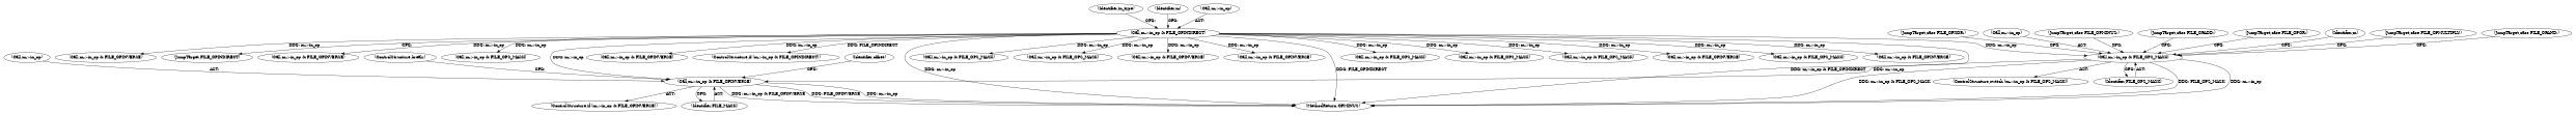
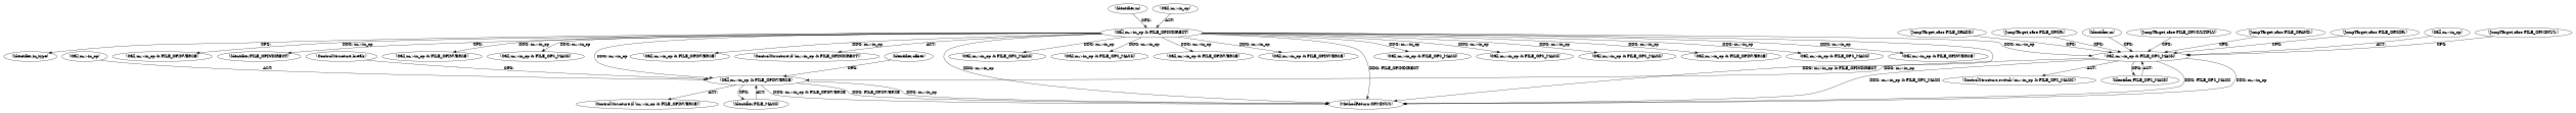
  digraph {
    n1 [label="(Call,m->in_op & FILE_OPS_MASK)"]
    n2 [label="(Call,m->in_op & FILE_OPINVERSE)"]
    n3 [label="(ControlStructure,switch (m->in_op & FILE_OPS_MASK))"]
    n4 [label="(Identifier,FILE_OPS_MASK)"]
    n5 [label="(MethodReturn,OPMINUS)"]
    n6 [label="(ControlStructure,if (m->in_op & FILE_OPINVERSE))"]
    n7 [label="(Identifier,FILE_MASK)"]
    n8 [label="(Call,m->in_op & FILE_OPINDIRECT)"]
    n9 [label="(Call,m->in_op & FILE_OPINVERSE)"]
-   n10 [label="(JumpTarget,FILE_OPINDIRECT)"]
+   n10 [label="(Identifier,FILE_OPINDIRECT)"]
    n11 [label="(Call,m->in_op & FILE_OPINVERSE)"]
    n12 [label="(Call,m->in_op & FILE_OPS_MASK)"]
    n13 [label="(Call,m->in_op & FILE_OPINVERSE)"]
    n14 [label="(ControlStructure,if (m->in_op & FILE_OPINDIRECT))"]
    n15 [label="(Call,m->in_op & FILE_OPS_MASK)"]
    n16 [label="(Call,m->in_op & FILE_OPS_MASK)"]
    n17 [label="(Call,m->in_op & FILE_OPINVERSE)"]
    n18 [label="(Call,m->in_op & FILE_OPINVERSE)"]
    n19 [label="(Call,m->in_op & FILE_OPS_MASK)"]
    n20 [label="(Call,m->in_op & FILE_OPS_MASK)"]
    n21 [label="(Call,m->in_op & FILE_OPS_MASK)"]
    n22 [label="(Call,m->in_op & FILE_OPINVERSE)"]
    n23 [label="(Call,m->in_op & FILE_OPS_MASK)"]
    n24 [label="(Call,m->in_op & FILE_OPINVERSE)"]
    n25 [label="(JumpTarget,case FILE_OPXOR:)"]
    n26 [label="(Call,m->in_op)"]
    n27 [label="(JumpTarget,case FILE_OPMINUS:)"]
    n28 [label="(JumpTarget,case FILE_OPADD:)"]
    n29 [label="(Identifier,in_type)"]
    n30 [label="(JumpTarget,case FILE_OPOR:)"]
    n31 [label="(Identifier,m)"]
    n32 [label="(Identifier,m)"]
    n33 [label="(Identifier,offset)"]
    n34 [label="(Call,m->in_op)"]
    n35 [label="(Call,m->in_op)"]
    n36 [label="(JumpTarget,case FILE_OPMULTIPLY:)"]
    n37 [label="(ControlStructure,break;)"]
    n38 [label="(JumpTarget,case FILE_OPAND:)"]
    n1 -> n2 [label="DDG: m->in_op"]
    n1 -> n3 [label="AST: "]
    n1 -> n4 [label="CFG: "]
    n1 -> n5 [label="DDG: m->in_op & FILE_OPS_MASK"]
    n1 -> n5 [label="DDG: FILE_OPS_MASK"]
    n1 -> n5 [label="DDG: m->in_op"]
    n2 -> n5 [label="DDG: m->in_op & FILE_OPINVERSE"]
    n2 -> n5 [label="DDG: FILE_OPINVERSE"]
    n2 -> n5 [label="DDG: m->in_op"]
    n2 -> n6 [label="AST: "]
    n2 -> n7 [label="CFG: "]
    n4 -> n1 [label="AST: "]
    n7 -> n2 [label="AST: "]
    n8 -> n1 [label="DDG: m->in_op"]
    n8 -> n2 [label="DDG: m->in_op"]
    n8 -> n5 [label="DDG: m->in_op"]
    n8 -> n5 [label="DDG: FILE_OPINDIRECT"]
    n8 -> n5 [label="DDG: m->in_op & FILE_OPINDIRECT"]
    n8 -> n9 [label="DDG: m->in_op"]
    n8 -> n10 [label="CFG: "]
    n8 -> n11 [label="DDG: m->in_op"]
    n8 -> n12 [label="DDG: m->in_op"]
    n8 -> n13 [label="DDG: m->in_op"]
-   n8 -> n14 [label="DDG: FILE_OPINDIRECT"]
+   n8 -> n14 [label="AST: "]
    n8 -> n15 [label="DDG: m->in_op"]
    n8 -> n16 [label="DDG: m->in_op"]
    n8 -> n17 [label="DDG: m->in_op"]
    n8 -> n18 [label="DDG: m->in_op"]
    n8 -> n19 [label="DDG: m->in_op"]
    n8 -> n20 [label="DDG: m->in_op"]
    n8 -> n21 [label="DDG: m->in_op"]
    n8 -> n22 [label="DDG: m->in_op"]
    n8 -> n23 [label="DDG: m->in_op"]
    n8 -> n24 [label="DDG: m->in_op"]
    n25 -> n1 [label="CFG: "]
    n26 -> n1 [label="AST: "]
    n27 -> n1 [label="CFG: "]
    n28 -> n1 [label="CFG: "]
-   n29 -> n8 [label="CFG: "]
+   n8 -> n29 [label="CFG: "]
    n30 -> n1 [label="CFG: "]
    n31 -> n1 [label="CFG: "]
    n32 -> n8 [label="CFG: "]
    n33 -> n2 [label="CFG: "]
    n34 -> n2 [label="AST: "]
    n35 -> n8 [label="AST: "]
    n36 -> n1 [label="CFG: "]
    n37 -> n2 [label="CFG: "]
    n38 -> n1 [label="CFG: "]
  }
